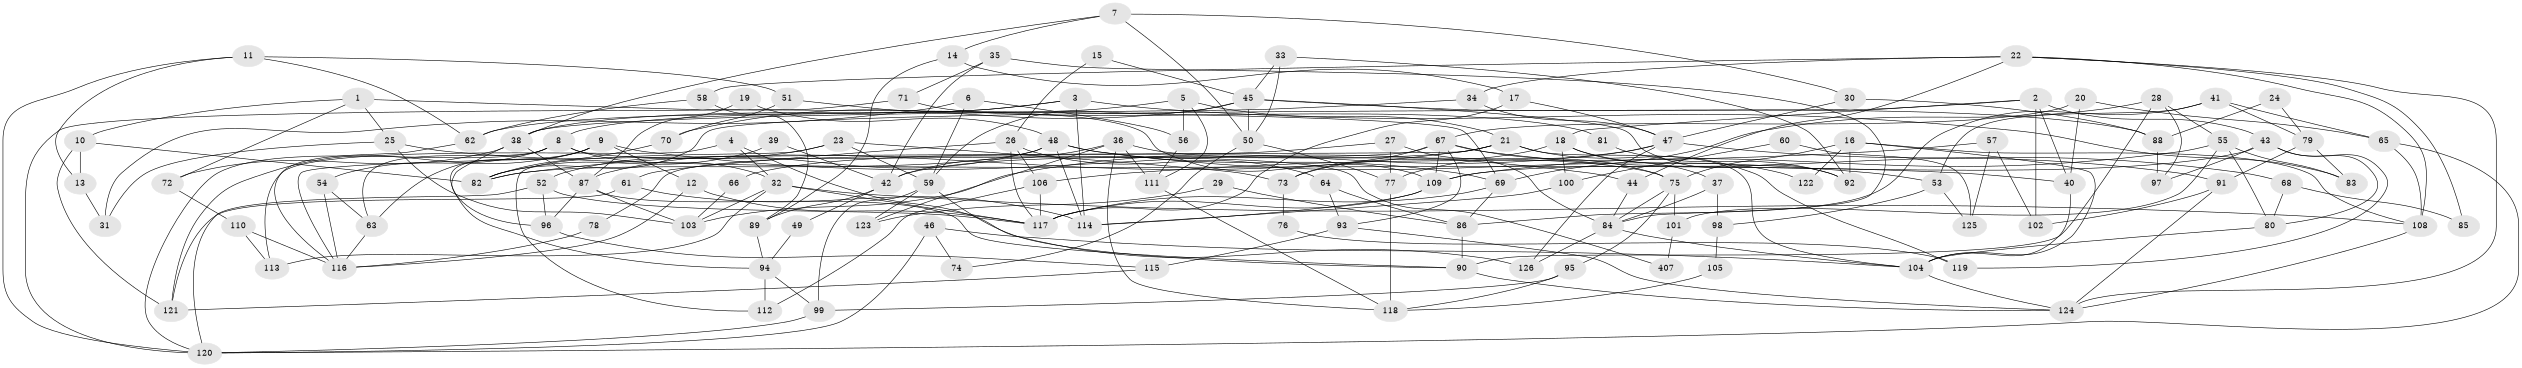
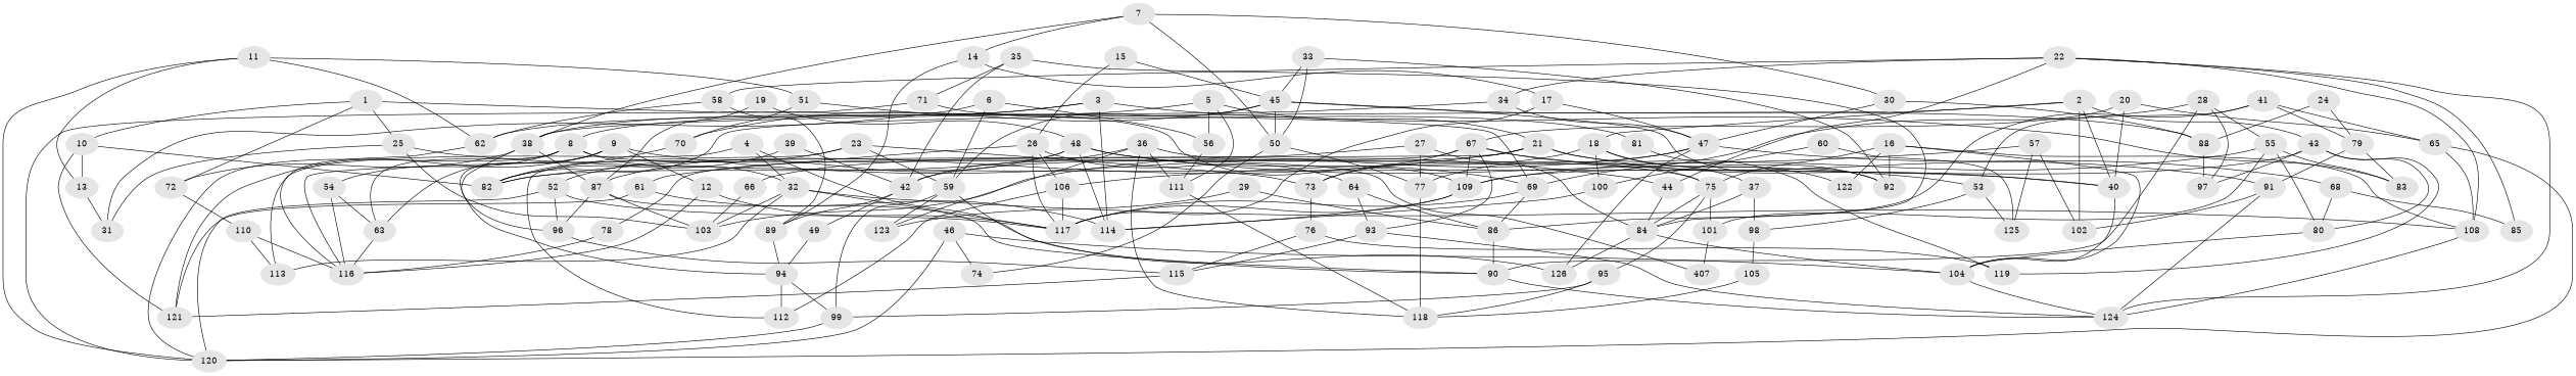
  graph {
    node [color=gray90 style=filled]
    1
    10
    25
    69
    72
    82
    121
    13
    40
    31
    103
    117
    86
    110
    2
    18
    43
    102
    122
    37
    73
    100
    104
    119
    97
    80
    109
    3
    8
    62
    83
    114
    32
    54
    63
    n36 [label=407]
    120
    116
    4
    113
    126
    108
    5
    21
    38
    56
    111
    42
    87
    96
    118
    6
    59
    90
    123
    99
    7
    14
    30
    50
    17
    89
    47
    88
    77
    74
    9
    12
    44
    94
    84
    112
    11
    51
    70
    15
    26
    45
    61
    64
    106
    92
    16
    75
    101
    95
    124
    68
    98
    76
    19
    48
    53
    20
    65
    67
    91
    93
    78
    49
    22
    34
    58
    85
    23
    52
    24
    79
    27
    66
    28
    55
    29
    33
    35
    71
    81
    36
    105
    115
    39
    41
    125
    46
    57
    60
    1 -- 10
    1 -- 25
    1 -- 69
    1 -- 72
    10 -- 82
    10 -- 121
    10 -- 13
    25 -- 40
    25 -- 31
    25 -- 103
    69 -- 117
    69 -- 86
    72 -- 110
    13 -- 31
    40 -- 104
    86 -- 90
    110 -- 116
    110 -- 113
    2 -- 82
    2 -- 40
    2 -- 18
    2 -- 43
    2 -- 102
    18 -- 122
    18 -- 37
    18 -- 73
    18 -- 100
    43 -- 119
    43 -- 97
    43 -- 80
    43 -- 109
    37 -- 84
    37 -- 98
    73 -- 76
    100 -- 114
    104 -- 124
    80 -- 104
    109 -- 117
    109 -- 114
    3 -- 8
    3 -- 62
    3 -- 83
    3 -- 114
    8 -- 32
    8 -- 54
    8 -- 63
    8 -- n36
    8 -- 120
    62 -- 116
    32 -- 103
    32 -- 117
    32 -- 113
    32 -- 108
    54 -- 63
    54 -- 116
    63 -- 116
    4 -- 32
    4 -- 113
    4 -- 126
    108 -- 124
    5 -- 21
    5 -- 38
    5 -- 56
    5 -- 111
    21 -- 82
-   21 -- 104
+   21 -- 40
    21 -- 119
    21 -- 116
    21 -- 42
    38 -- 72
    38 -- 87
    38 -- 96
    56 -- 111
    111 -- 118
    42 -- 89
    42 -- 49
    87 -- 103
    87 -- 96
    87 -- 90
    96 -- 115
    6 -- 31
    6 -- 56
    6 -- 59
    59 -- 90
    59 -- 123
    59 -- 99
    90 -- 124
    99 -- 120
    7 -- 38
    7 -- 14
    7 -- 30
    7 -- 50
    14 -- 17
    14 -- 89
    30 -- 47
    30 -- 88
    50 -- 77
    50 -- 74
    17 -- 117
    17 -- 47
    89 -- 94
    47 -- 103
    47 -- 126
    47 -- 77
    47 -- 68
    88 -- 97
    77 -- 118
    9 -- 121
    9 -- 63
    9 -- 12
    9 -- 44
    9 -- 94
    12 -- 117
    12 -- 116
    44 -- 84
    94 -- 99
    94 -- 112
    84 -- 104
    84 -- 126
    11 -- 13
    11 -- 62
    11 -- 120
    11 -- 51
    51 -- 109
    51 -- 70
    70 -- 82
    15 -- 26
    15 -- 45
    26 -- 117
    26 -- 61
    26 -- 64
    26 -- 106
    45 -- 59
    45 -- 50
    45 -- 88
    45 -- 70
    45 -- 92
    61 -- 121
    61 -- 114
    64 -- 86
    64 -- 93
    106 -- 117
    106 -- 112
    16 -- 122
    16 -- 104
    16 -- 108
    16 -- 92
    16 -- 75
    75 -- 84
    75 -- 101
    75 -- 95
    101 -- n36
    95 -- 118
    95 -- 99
    68 -- 80
    68 -- 85
    98 -- 105
    76 -- 119
+   76 -- 115
    19 -- 87
    19 -- 48
    48 -- 69
    48 -- 82
    48 -- 114
    48 -- 87
    48 -- 53
    53 -- 98
    53 -- 125
    20 -- 40
    20 -- 65
    20 -- 67
    65 -- 120
    65 -- 108
    67 -- 73
    67 -- 109
    67 -- 75
    67 -- 91
    67 -- 93
    67 -- 78
    91 -- 102
    91 -- 124
    93 -- 124
    93 -- 115
    78 -- 116
    49 -- 94
    22 -- 108
    22 -- 44
    22 -- 124
    22 -- 34
    22 -- 58
    22 -- 85
    34 -- 38
    34 -- 47
    58 -- 62
    58 -- 89
    23 -- 73
    23 -- 59
    23 -- 112
    23 -- 52
    52 -- 117
    52 -- 120
    52 -- 96
    24 -- 88
    24 -- 79
    79 -- 83
    79 -- 91
    27 -- 77
    27 -- 84
    27 -- 66
    66 -- 103
    28 -- 69
    28 -- 97
    28 -- 90
    28 -- 55
    55 -- 80
    55 -- 109
    55 -- 83
    55 -- 101
    29 -- 86
    29 -- 123
    33 -- 50
    33 -- 45
    33 -- 92
    35 -- 42
    35 -- 84
    35 -- 71
    71 -- 120
    71 -- 81
    81 -- 92
    36 -- 111
    36 -- 42
    36 -- 118
    36 -- 123
    36 -- 75
    105 -- 118
    115 -- 121
    39 -- 82
    39 -- 42
    41 -- 86
    41 -- 53
    41 -- 65
    41 -- 79
    46 -- 104
    46 -- 120
    46 -- 74
    57 -- 102
    57 -- 106
    57 -- 125
    60 -- 100
    60 -- 125
  }
